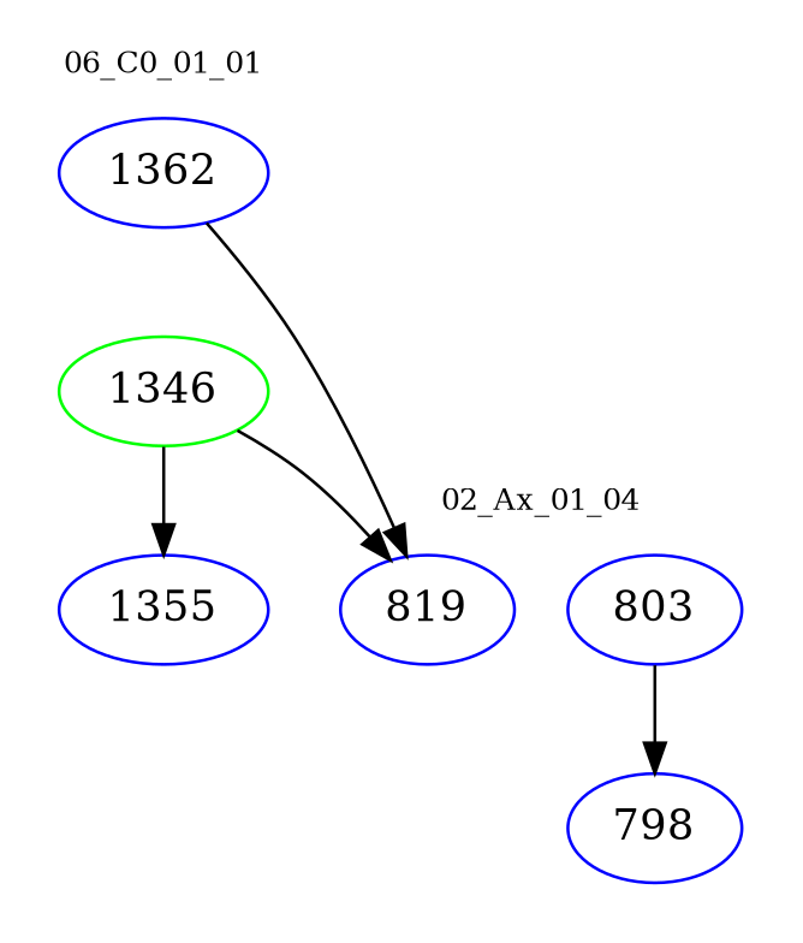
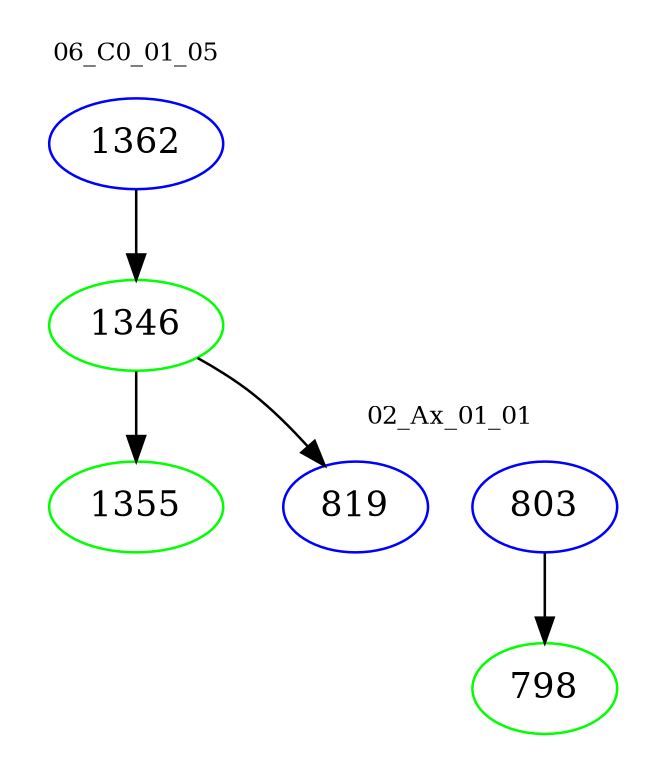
  digraph {
    node [color=blue]
    edge [color=black]
    n1 [label=803]
-   n2 [label=798]
+   n2 [color=green label=798]
    n3 [label=819]
    n4 [label=1362]
    n5 [color=green label=1346]
-   n6 [label=1355]
+   n6 [color=green label=1355]
    subgraph cluster_1 {
      color=white
      fontsize=10
-     label="02_Ax_01_04"
+     label="02_Ax_01_01"
      n1
      n2
      n3
    }
    subgraph cluster_2 {
      color=white
      fontsize=10
-     label="06_C0_01_01"
+     label="06_C0_01_05"
      n4
      n5
      n6
    }
    n1 -> n2
-   n4 -> n3
+   n4 -> n5
    n5 -> n3
    n5 -> n6
  }
